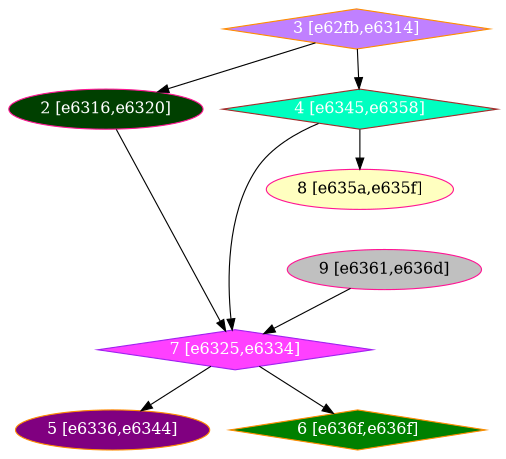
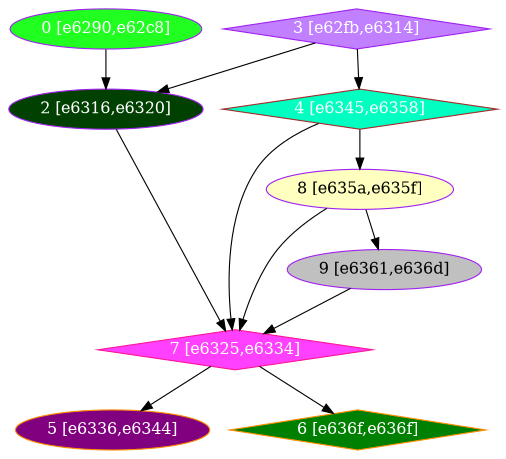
  digraph {
    node [color=deeppink fontcolor="#ffffff" shape=ellipse style=filled]
-   n2 [fillcolor="#004000" label="2 [e6316,e6320]"]
-   n3 [color=purple fillcolor="#FF40FF" label="7 [e6325,e6334]" shape=diamond]
-   n4 [color=darkorange fillcolor="#C080FF" label="3 [e62fb,e6314]" shape=diamond]
+   n1 [color=purple fillcolor="#20FF20" label="0 [e6290,e62c8]"]
+   n2 [color=purple fillcolor="#004000" label="2 [e6316,e6320]"]
+   n3 [fillcolor="#FF40FF" label="7 [e6325,e6334]" shape=diamond]
+   n4 [color=purple fillcolor="#C080FF" label="3 [e62fb,e6314]" shape=diamond]
    n5 [color=brown fillcolor="#00FFC0" label="4 [e6345,e6358]" shape=diamond]
    n6 [color=darkorange fillcolor="#800080" label="5 [e6336,e6344]"]
    n7 [color=darkorange fillcolor="#008000" label="6 [e636f,e636f]" shape=diamond]
-   n8 [fillcolor="#FFFFC0" fontcolor="#000000" label="8 [e635a,e635f]"]
-   n9 [fillcolor="#C0C0C0" fontcolor="#000000" label="9 [e6361,e636d]"]
+   n8 [color=purple fillcolor="#FFFFC0" fontcolor="#000000" label="8 [e635a,e635f]"]
+   n9 [color=purple fillcolor="#C0C0C0" fontcolor="#000000" label="9 [e6361,e636d]"]
+   n1 -> n2
    n2 -> n3
    n3 -> n6
    n3 -> n7
    n4 -> n2
    n4 -> n5
    n5 -> n3
    n5 -> n8
+   n8 -> n3
+   n8 -> n9
    n9 -> n3
  }
